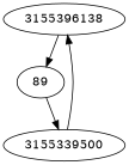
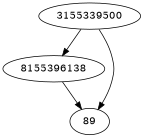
  strict digraph {
-   3155396138
+   3155396138 [label=8155396138]
    89
    n3 [label=3155339500]
    3155396138 -> 89
    n3 -> 3155396138
-   89 -> n3
+   n3 -> 89
  }
